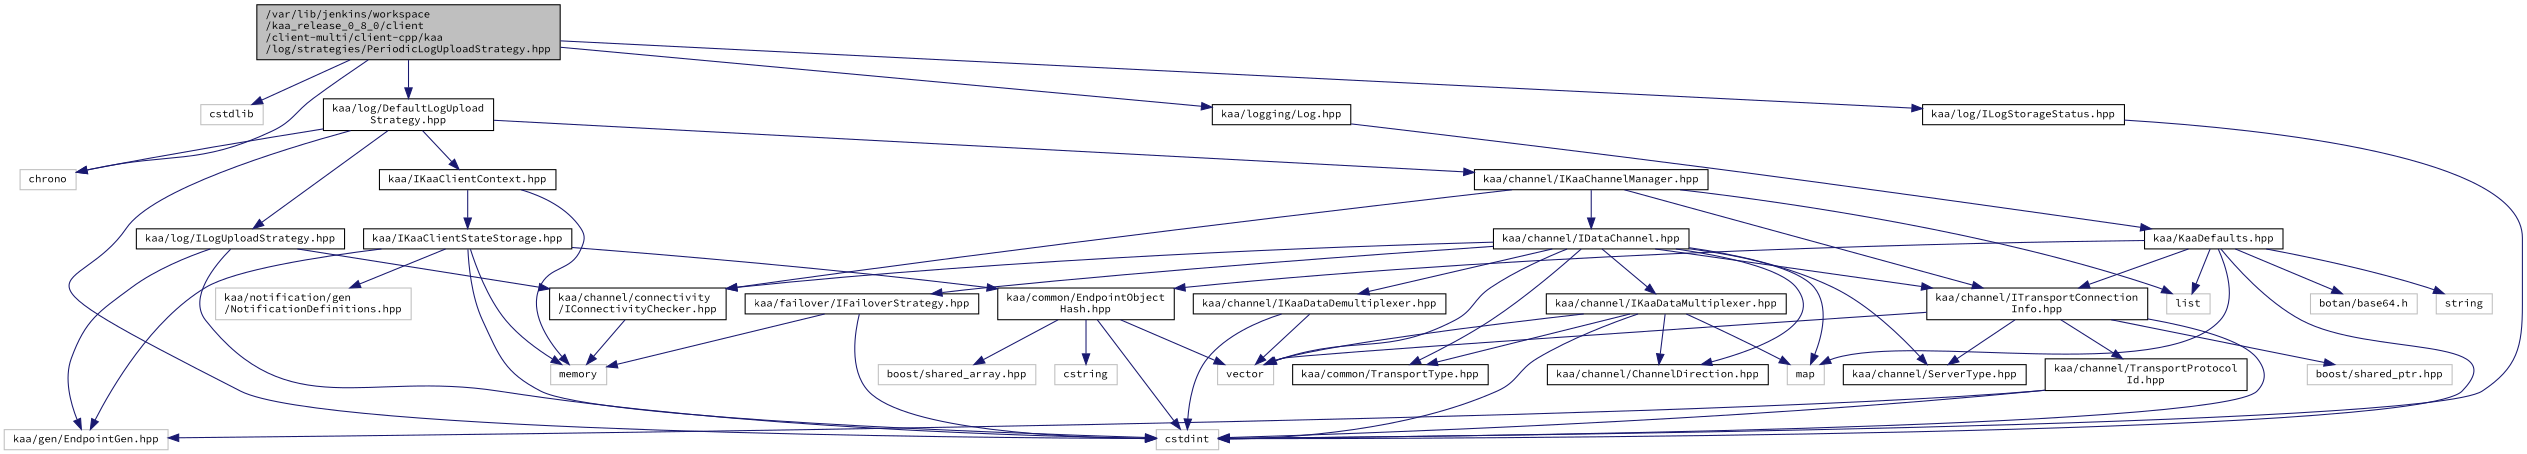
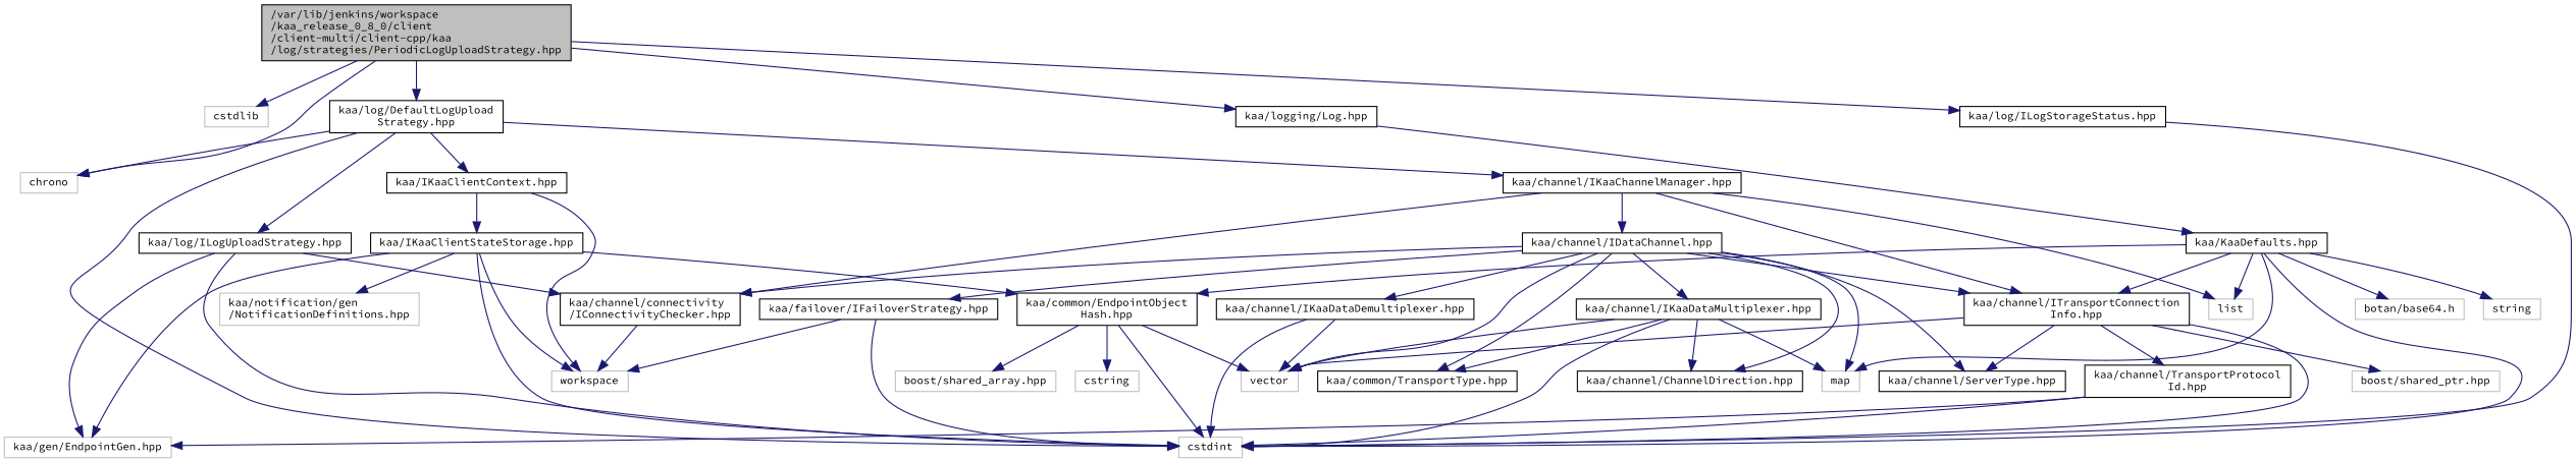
  digraph {
    fontname="Source Code Pro"
    node [color=black fontname="Source Code Pro" fontsize=10 shape=record]
    edge [color=midnightblue fontname="Source Code Pro" fontsize=10 labelfontname=FreeSans labelfontsize=10 style=solid]
    n1 [fillcolor=grey75 fontcolor=black height=0.2 label="/var/lib/jenkins/workspace\l/kaa_release_0_8_0/client\l/client-multi/client-cpp/kaa\l/log/strategies/PeriodicLogUploadStrategy.hpp" style=filled width=0.4]
    n2 [color=grey75 height=0.2 label=cstdlib width=0.4]
    n3 [color=grey75 height=0.2 label=chrono width=0.4]
    n4 [height=0.2 label="kaa/logging/Log.hpp" width=0.4]
    n5 [height=0.2 label="kaa/log/ILogStorageStatus.hpp" width=0.4]
    n6 [height=0.2 label="kaa/log/DefaultLogUpload\lStrategy.hpp" width=0.4]
    n7 [height=0.2 label="kaa/KaaDefaults.hpp" width=0.4]
    n8 [color=grey75 height=0.2 label=cstdint width=0.4]
    n9 [height=0.2 label="kaa/log/ILogUploadStrategy.hpp" width=0.4]
    n10 [height=0.2 label="kaa/channel/IKaaChannelManager.hpp" width=0.4]
    n11 [height=0.2 label="kaa/IKaaClientContext.hpp" width=0.4]
    n12 [color=grey75 height=0.2 label=map width=0.4]
    n13 [color=grey75 height=0.2 label=list width=0.4]
    n14 [color=grey75 height=0.2 label=string width=0.4]
    n15 [color=grey75 height=0.2 label="botan/base64.h" width=0.4]
    n16 [height=0.2 label="kaa/common/EndpointObject\lHash.hpp" width=0.4]
    n17 [height=0.2 label="kaa/channel/ITransportConnection\lInfo.hpp" width=0.4]
    n18 [color=grey75 height=0.2 label=cstring width=0.4]
    n19 [color=grey75 height=0.2 label=vector width=0.4]
    n20 [color=grey75 height=0.2 label="boost/shared_array.hpp" width=0.4]
    n21 [color=grey75 height=0.2 label="boost/shared_ptr.hpp" width=0.4]
    n22 [height=0.2 label="kaa/channel/ServerType.hpp" width=0.4]
    n23 [height=0.2 label="kaa/channel/TransportProtocol\lId.hpp" width=0.4]
    n24 [color=grey75 height=0.2 label="kaa/gen/EndpointGen.hpp" width=0.4]
    n25 [height=0.2 label="kaa/channel/connectivity\l/IConnectivityChecker.hpp" width=0.4]
    n26 [height=0.2 label="kaa/channel/IDataChannel.hpp" width=0.4]
-   n27 [color=grey75 height=0.2 label=memory width=0.4]
+   n27 [color=grey75 height=0.2 label=workspace width=0.4]
    n28 [height=0.2 label="kaa/IKaaClientStateStorage.hpp" width=0.4]
    n29 [height=0.2 label="kaa/failover/IFailoverStrategy.hpp" width=0.4]
    n30 [height=0.2 label="kaa/common/TransportType.hpp" width=0.4]
    n31 [height=0.2 label="kaa/channel/ChannelDirection.hpp" width=0.4]
    n32 [height=0.2 label="kaa/channel/IKaaDataMultiplexer.hpp" width=0.4]
    n33 [height=0.2 label="kaa/channel/IKaaDataDemultiplexer.hpp" width=0.4]
    n34 [color=grey75 height=0.2 label="kaa/notification/gen\l/NotificationDefinitions.hpp" width=0.4]
    n1 -> n2
    n1 -> n3
    n1 -> n4
    n1 -> n5
    n1 -> n6
    n4 -> n7
    n5 -> n8
    n6 -> n3
    n6 -> n8
    n6 -> n9
    n6 -> n10
    n6 -> n11
    n7 -> n8
    n7 -> n12
    n7 -> n13
    n7 -> n14
    n7 -> n15
    n7 -> n16
    n7 -> n17
    n9 -> n8
    n9 -> n24
    n9 -> n25
    n10 -> n13
    n10 -> n17
    n10 -> n25
    n10 -> n26
    n11 -> n27
    n11 -> n28
    n16 -> n8
    n16 -> n18
    n16 -> n19
    n16 -> n20
    n17 -> n8
    n17 -> n19
    n17 -> n21
    n17 -> n22
    n17 -> n23
    n23 -> n8
    n23 -> n24
    n25 -> n27
    n26 -> n12
    n26 -> n17
    n26 -> n19
    n26 -> n22
    n26 -> n25
    n26 -> n29
    n26 -> n30
    n26 -> n31
    n26 -> n32
    n26 -> n33
    n28 -> n8
    n28 -> n16
    n28 -> n24
    n28 -> n27
    n28 -> n34
    n29 -> n8
    n29 -> n27
    n32 -> n8
    n32 -> n12
    n32 -> n19
    n32 -> n30
    n32 -> n31
    n33 -> n8
    n33 -> n19
  }
